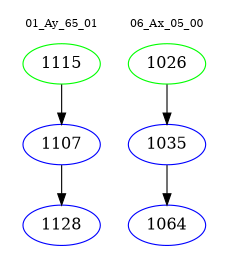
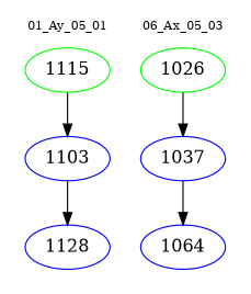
  digraph {
    node [color=blue]
    edge [color=black]
    n1 [color=green label=1115]
-   n2 [label=1107]
+   n2 [label=1103]
    n3 [label=1128]
    n4 [color=green label=1026]
-   n5 [label=1035]
+   n5 [label=1037]
    n6 [label=1064]
    subgraph cluster_1 {
      color=white
      fontsize=10
-     label="01_Ay_65_01"
+     label="01_Ay_05_01"
      n1
      n2
      n3
    }
    subgraph cluster_2 {
      color=white
      fontsize=10
-     label="06_Ax_05_00"
+     label="06_Ax_05_03"
      n4
      n5
      n6
    }
    n1 -> n2
    n2 -> n3
    n4 -> n5
    n5 -> n6
  }
